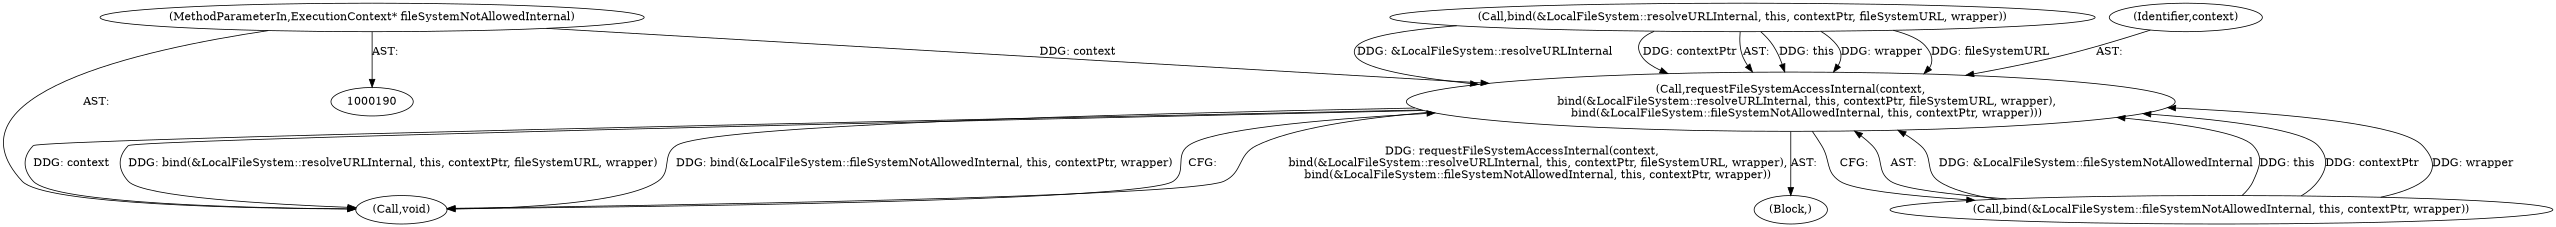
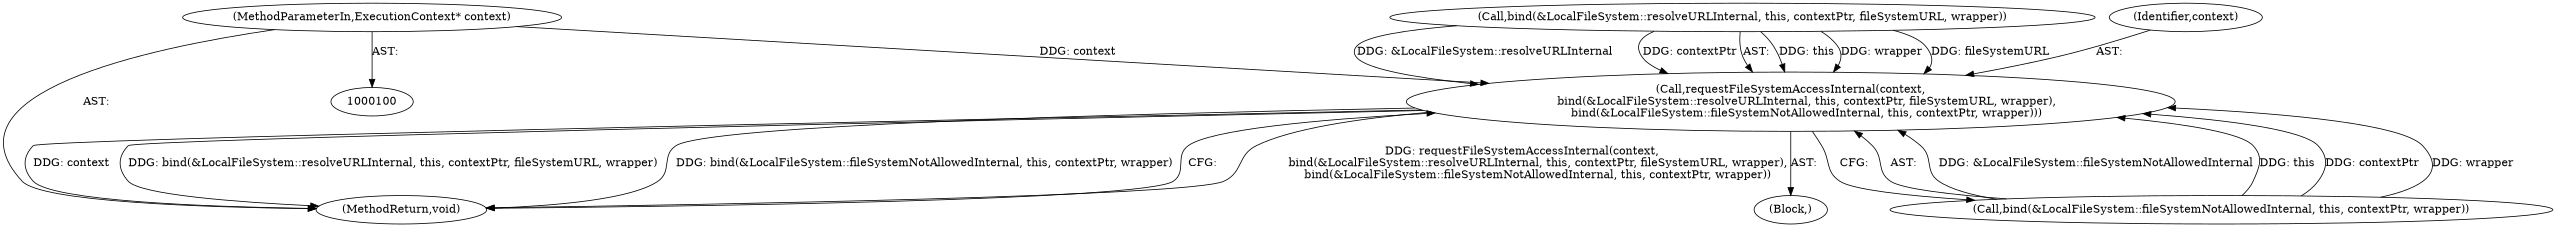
  digraph {
-   n1 [label="(MethodParameterIn,ExecutionContext* fileSystemNotAllowedInternal)"]
+   n1 [label="(MethodParameterIn,ExecutionContext* context)"]
    n2 [label="(Call,requestFileSystemAccessInternal(context,\n         bind(&LocalFileSystem::resolveURLInternal, this, contextPtr, fileSystemURL, wrapper),\n         bind(&LocalFileSystem::fileSystemNotAllowedInternal, this, contextPtr, wrapper)))"]
-   n3 [label="(Call,void)"]
-   1000100 [label=1000190]
+   n3 [label="(MethodReturn,void)"]
+   1000100
    n5 [label="(Block,)"]
    n6 [label="(Call,bind(&LocalFileSystem::fileSystemNotAllowedInternal, this, contextPtr, wrapper))"]
    n7 [label="(Call,bind(&LocalFileSystem::resolveURLInternal, this, contextPtr, fileSystemURL, wrapper))"]
    n8 [label="(Identifier,context)"]
    n1 -> n2 [label="DDG: context"]
    n1 -> n3 [label="AST: "]
    n1 -> 1000100 [label="AST: "]
    n2 -> n3 [label="DDG: requestFileSystemAccessInternal(context,\n         bind(&LocalFileSystem::resolveURLInternal, this, contextPtr, fileSystemURL, wrapper),\n         bind(&LocalFileSystem::fileSystemNotAllowedInternal, this, contextPtr, wrapper))"]
    n2 -> n3 [label="DDG: context"]
    n2 -> n3 [label="DDG: bind(&LocalFileSystem::resolveURLInternal, this, contextPtr, fileSystemURL, wrapper)"]
    n2 -> n3 [label="DDG: bind(&LocalFileSystem::fileSystemNotAllowedInternal, this, contextPtr, wrapper)"]
    n2 -> n5 [label="AST: "]
    n2 -> n6 [label="CFG: "]
    n3 -> n2 [label="CFG: "]
    n6 -> n2 [label="AST: "]
    n6 -> n2 [label="DDG: &LocalFileSystem::fileSystemNotAllowedInternal"]
    n6 -> n2 [label="DDG: this"]
    n6 -> n2 [label="DDG: contextPtr"]
    n6 -> n2 [label="DDG: wrapper"]
    n7 -> n2 [label="AST: "]
    n7 -> n2 [label="DDG: this"]
    n7 -> n2 [label="DDG: wrapper"]
    n7 -> n2 [label="DDG: fileSystemURL"]
    n7 -> n2 [label="DDG: &LocalFileSystem::resolveURLInternal"]
    n7 -> n2 [label="DDG: contextPtr"]
    n8 -> n2 [label="AST: "]
  }
